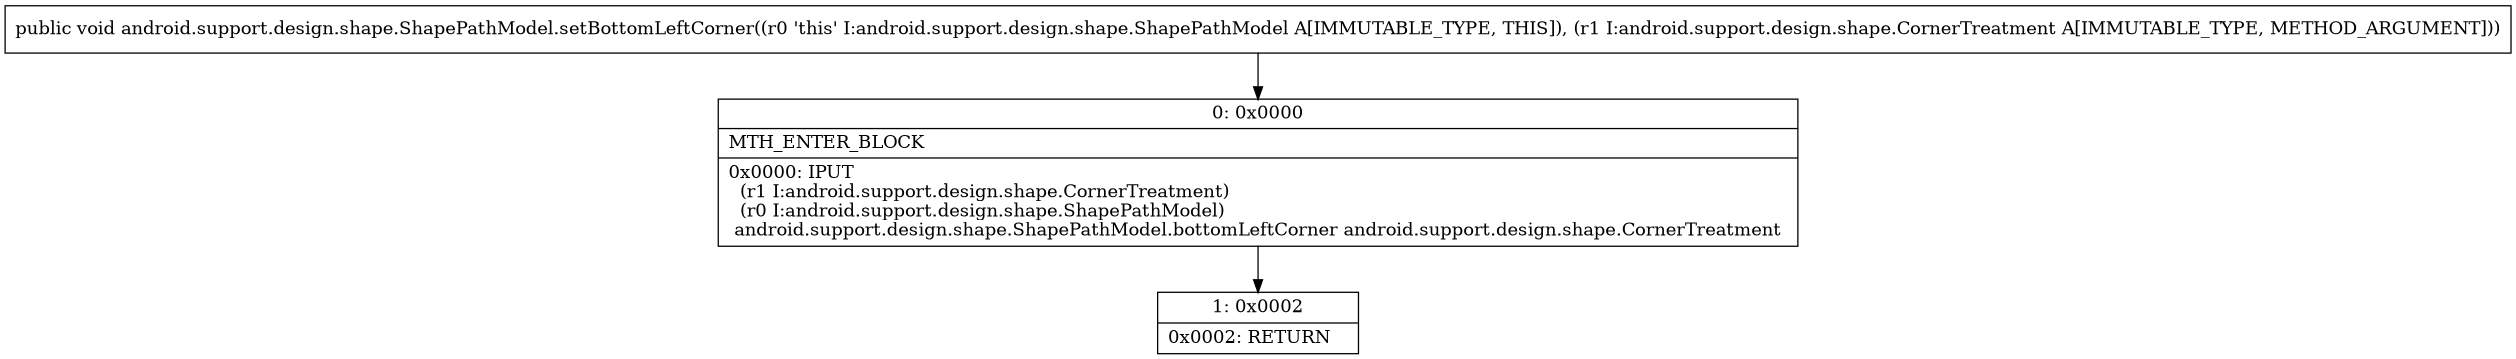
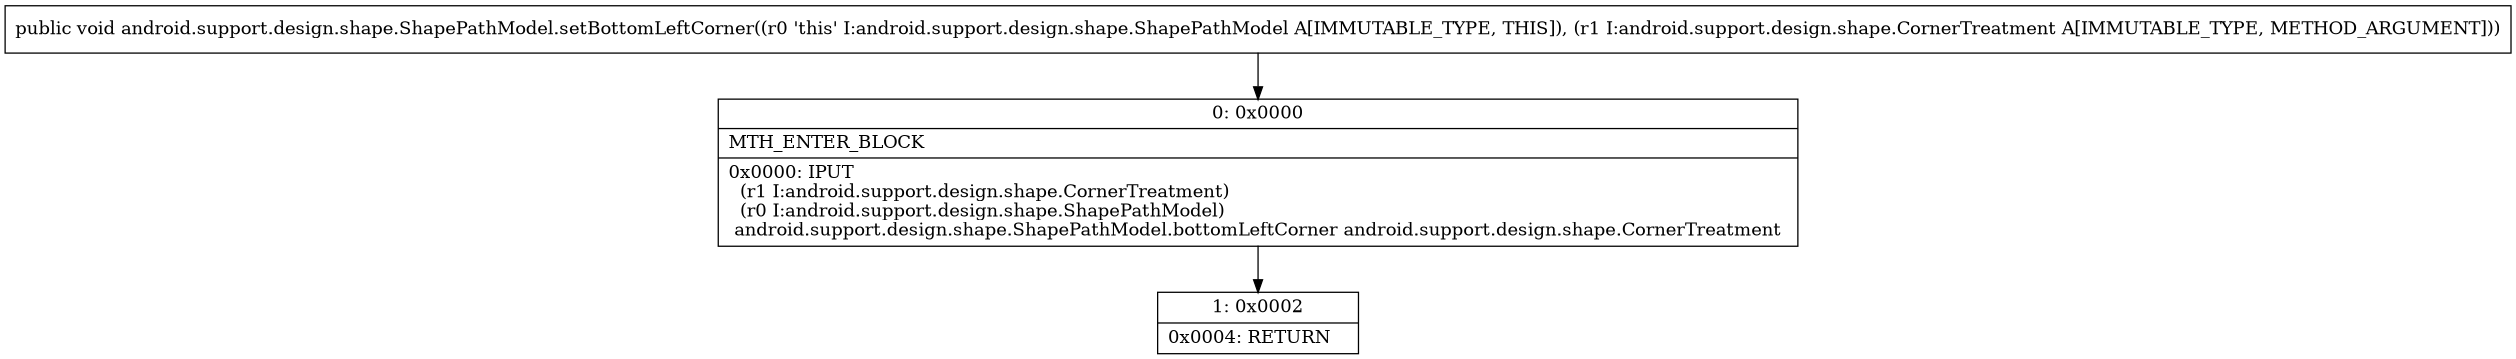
  digraph {
    node [shape=record]
    n1 [label="{0\:\ 0x0000|MTH_ENTER_BLOCK\l|0x0000: IPUT  \l  (r1 I:android.support.design.shape.CornerTreatment)\l  (r0 I:android.support.design.shape.ShapePathModel)\l android.support.design.shape.ShapePathModel.bottomLeftCorner android.support.design.shape.CornerTreatment \l}"]
-   n2 [label="{1\:\ 0x0002|0x0002: RETURN   \l}"]
+   n2 [label="{1\:\ 0x0002|0x0004: RETURN   \l}"]
    n3 [label="{public void android.support.design.shape.ShapePathModel.setBottomLeftCorner((r0 'this' I:android.support.design.shape.ShapePathModel A[IMMUTABLE_TYPE, THIS]), (r1 I:android.support.design.shape.CornerTreatment A[IMMUTABLE_TYPE, METHOD_ARGUMENT])) }"]
    n1 -> n2
    n3 -> n1
  }
